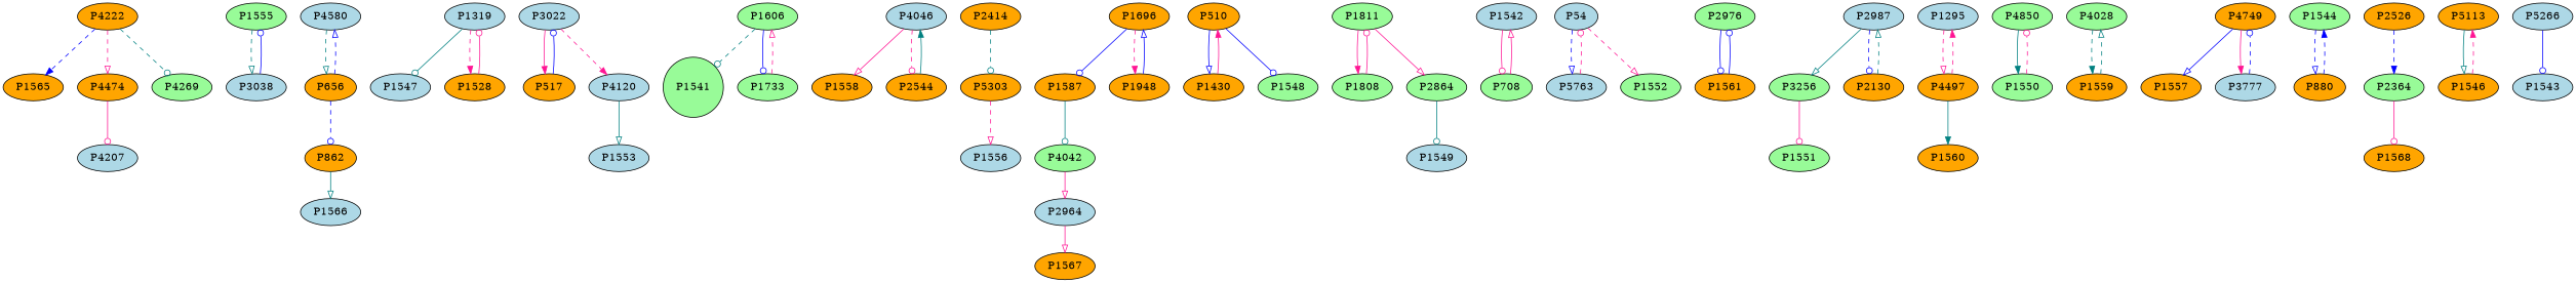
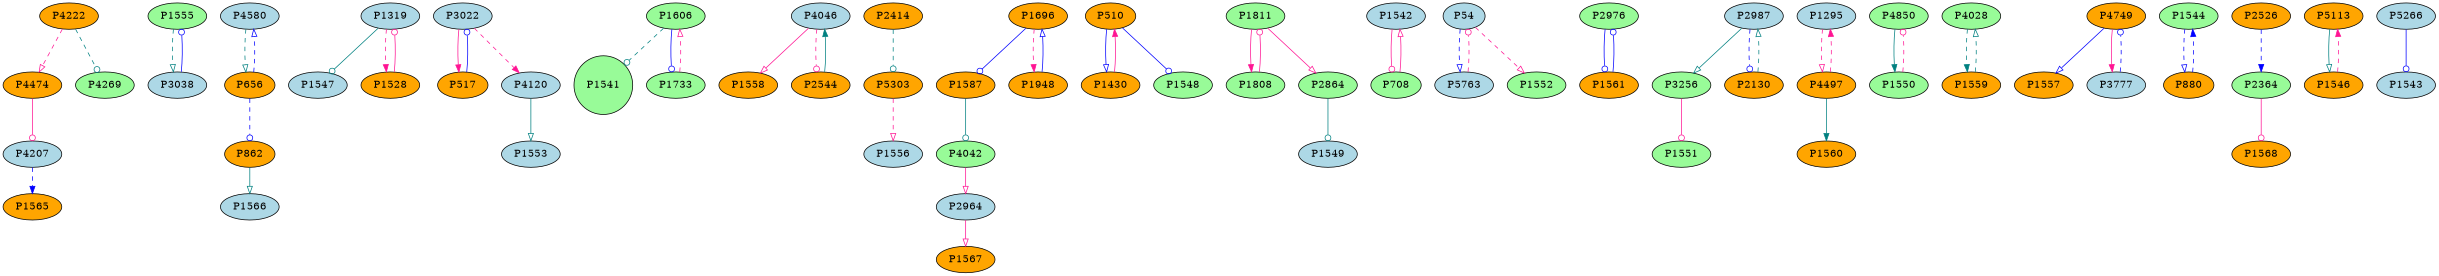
  digraph {
    node [fillcolor=orange style=filled]
    edge [arrowhead=odot color=deeppink style=solid]
    P4207 [fillcolor=lightblue]
    P1565
    P1555 [fillcolor=palegreen]
    P3038 [fillcolor=lightblue]
    P4580 [fillcolor=lightblue]
    P656
    P862
    P1566 [fillcolor=lightblue]
    P4474
    P1319 [fillcolor=lightblue]
    P1547 [fillcolor=lightblue]
    P1528
    P3022 [fillcolor=lightblue]
    P517
    P4120 [fillcolor=lightblue]
    P1553 [fillcolor=lightblue]
    P1541 [fillcolor=palegreen shape=circle]
    P1606 [fillcolor=palegreen]
    P1733 [fillcolor=palegreen]
    P4046 [fillcolor=lightblue]
    P1558
    P2544
    P2414
    P5303
    P1556 [fillcolor=lightblue]
    P1696
    P1587
    P1948
    P4042 [fillcolor=palegreen]
    P2964 [fillcolor=lightblue]
    P510
    P1430
    P1548 [fillcolor=palegreen]
    P1811 [fillcolor=palegreen]
    P1808 [fillcolor=palegreen]
    P2864 [fillcolor=palegreen]
    P1549 [fillcolor=lightblue]
    P1542 [fillcolor=lightblue]
    P708 [fillcolor=palegreen]
    P54 [fillcolor=lightblue]
    P5763 [fillcolor=lightblue]
    P1552 [fillcolor=palegreen]
    P2976 [fillcolor=palegreen]
    P1561
    P2987 [fillcolor=lightblue]
    P3256 [fillcolor=palegreen]
    P2130
    P1551 [fillcolor=palegreen]
    P1295 [fillcolor=lightblue]
    P4497
    P1560
    P4269 [fillcolor=palegreen]
    P4222
    P4850 [fillcolor=palegreen]
    P1550 [fillcolor=palegreen]
    P4028 [fillcolor=palegreen]
    P1559
    P4749
    P1557
    P3777 [fillcolor=lightblue]
    P1544 [fillcolor=palegreen]
    P880
    P2364 [fillcolor=palegreen]
    P2526
    P1568
    P5113
    P1546
    P1567
    P5266 [fillcolor=lightblue]
    P1543 [fillcolor=lightblue]
-   P4222 -> P1565 [arrowhead=normal color=blue style=dashed]
+   P4207 -> P1565 [arrowhead=normal color=blue style=dashed]
    P1555 -> P3038 [arrowhead=onormal color=teal style=dashed]
    P3038 -> P1555 [color=blue]
    P4580 -> P656 [arrowhead=onormal color=teal style=dashed]
    P656 -> P4580 [arrowhead=onormal color=blue style=dashed]
    P656 -> P862 [color=blue style=dashed]
    P862 -> P1566 [arrowhead=onormal color=teal]
    P4474 -> P4207
    P1319 -> P1547 [color=teal]
    P1319 -> P1528 [arrowhead=normal style=dashed]
    P1528 -> P1319
    P3022 -> P517 [arrowhead=normal]
    P3022 -> P4120 [arrowhead=normal style=dashed]
    P517 -> P3022 [color=blue]
    P4120 -> P1553 [arrowhead=onormal color=teal]
    P1606 -> P1541 [color=teal style=dashed]
    P1606 -> P1733 [color=blue]
    P1733 -> P1606 [arrowhead=onormal style=dashed]
    P4046 -> P1558 [arrowhead=onormal]
    P4046 -> P2544 [style=dashed]
    P2544 -> P4046 [arrowhead=normal color=teal]
    P2414 -> P5303 [color=teal style=dashed]
    P5303 -> P1556 [arrowhead=onormal style=dashed]
    P1696 -> P1587 [color=blue]
    P1696 -> P1948 [arrowhead=normal style=dashed]
    P1587 -> P4042 [color=teal]
    P1948 -> P1696 [arrowhead=onormal color=blue]
    P4042 -> P2964 [arrowhead=onormal]
    P2964 -> P1567 [arrowhead=onormal]
    P510 -> P1430 [arrowhead=onormal color=blue]
    P510 -> P1548 [color=blue]
    P1430 -> P510 [arrowhead=normal]
    P1811 -> P1808 [arrowhead=normal]
    P1811 -> P2864 [arrowhead=onormal]
    P1808 -> P1811
    P2864 -> P1549 [color=teal]
    P1542 -> P708
    P708 -> P1542 [arrowhead=onormal]
    P54 -> P5763 [arrowhead=onormal color=blue style=dashed]
    P54 -> P1552 [arrowhead=onormal style=dashed]
    P5763 -> P54 [style=dashed]
    P2976 -> P1561 [color=blue]
    P1561 -> P2976 [color=blue]
    P2987 -> P3256 [arrowhead=onormal color=teal]
    P2987 -> P2130 [color=blue style=dashed]
    P3256 -> P1551
    P2130 -> P2987 [arrowhead=onormal color=teal style=dashed]
    P1295 -> P4497 [arrowhead=onormal style=dashed]
    P4497 -> P1295 [arrowhead=normal style=dashed]
    P4497 -> P1560 [arrowhead=normal color=teal]
    P4222 -> P4474 [arrowhead=onormal style=dashed]
    P4222 -> P4269 [color=teal style=dashed]
    P4850 -> P1550 [arrowhead=normal color=teal]
    P1550 -> P4850 [style=dashed]
    P4028 -> P1559 [arrowhead=normal color=teal style=dashed]
    P1559 -> P4028 [arrowhead=onormal color=teal style=dashed]
    P4749 -> P1557 [arrowhead=onormal color=blue]
    P4749 -> P3777 [arrowhead=normal]
    P3777 -> P4749 [color=blue style=dashed]
    P1544 -> P880 [arrowhead=onormal color=blue style=dashed]
    P880 -> P1544 [arrowhead=normal color=blue style=dashed]
    P2364 -> P1568
    P2526 -> P2364 [arrowhead=normal color=blue style=dashed]
    P5113 -> P1546 [arrowhead=onormal color=teal]
    P1546 -> P5113 [arrowhead=normal style=dashed]
    P5266 -> P1543 [color=blue]
  }
